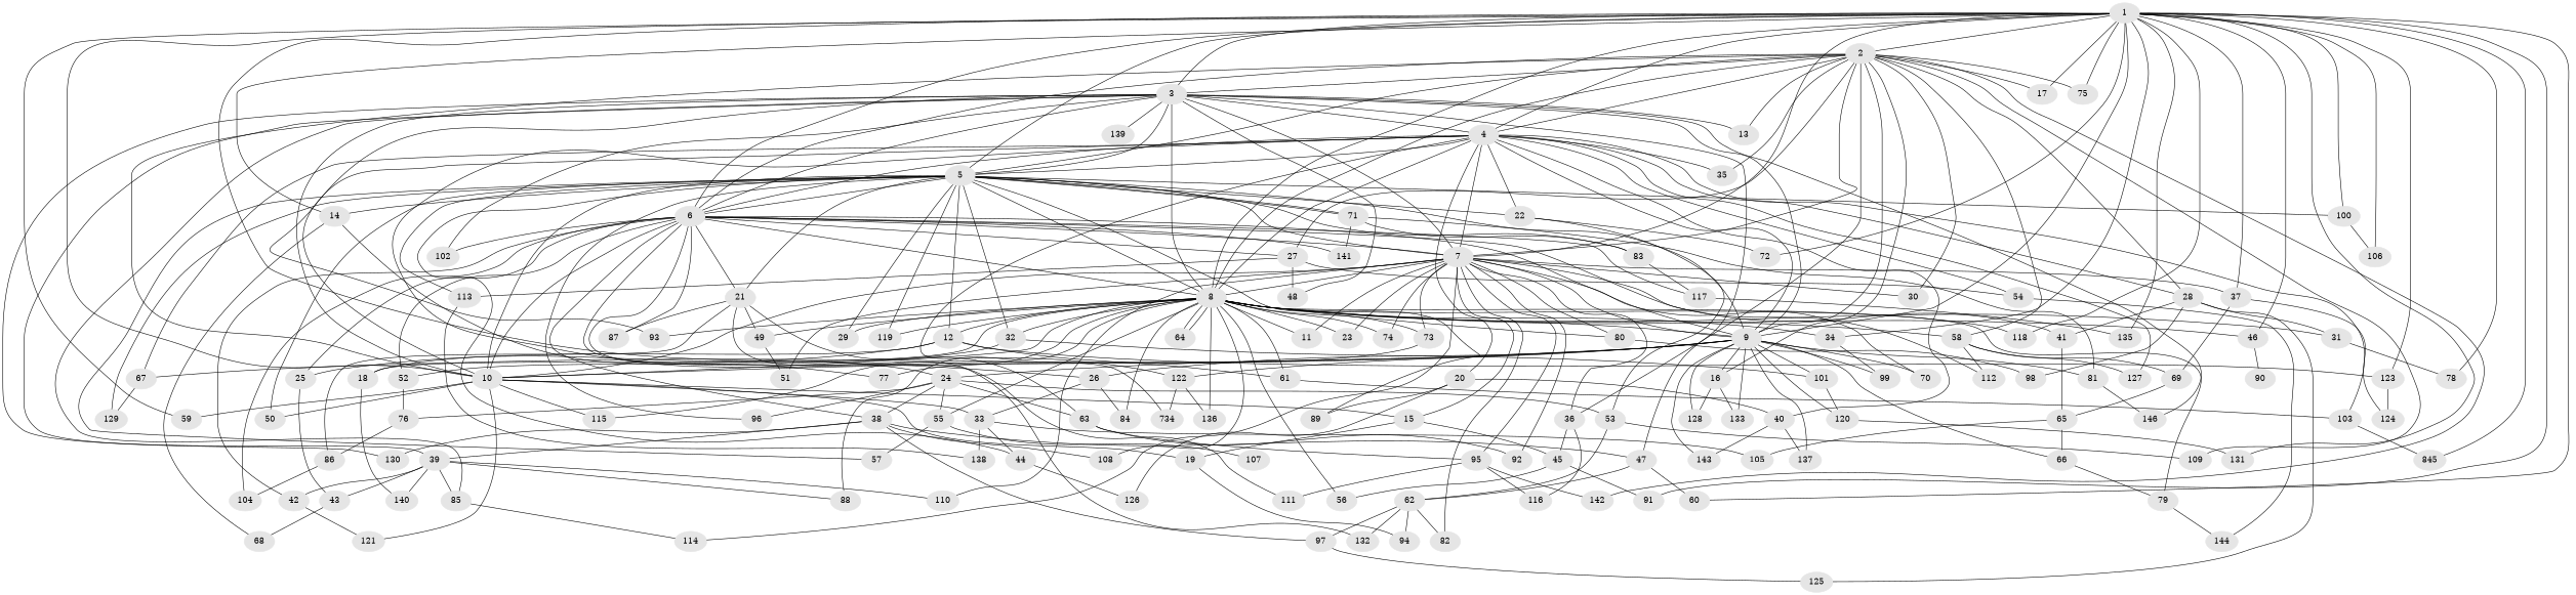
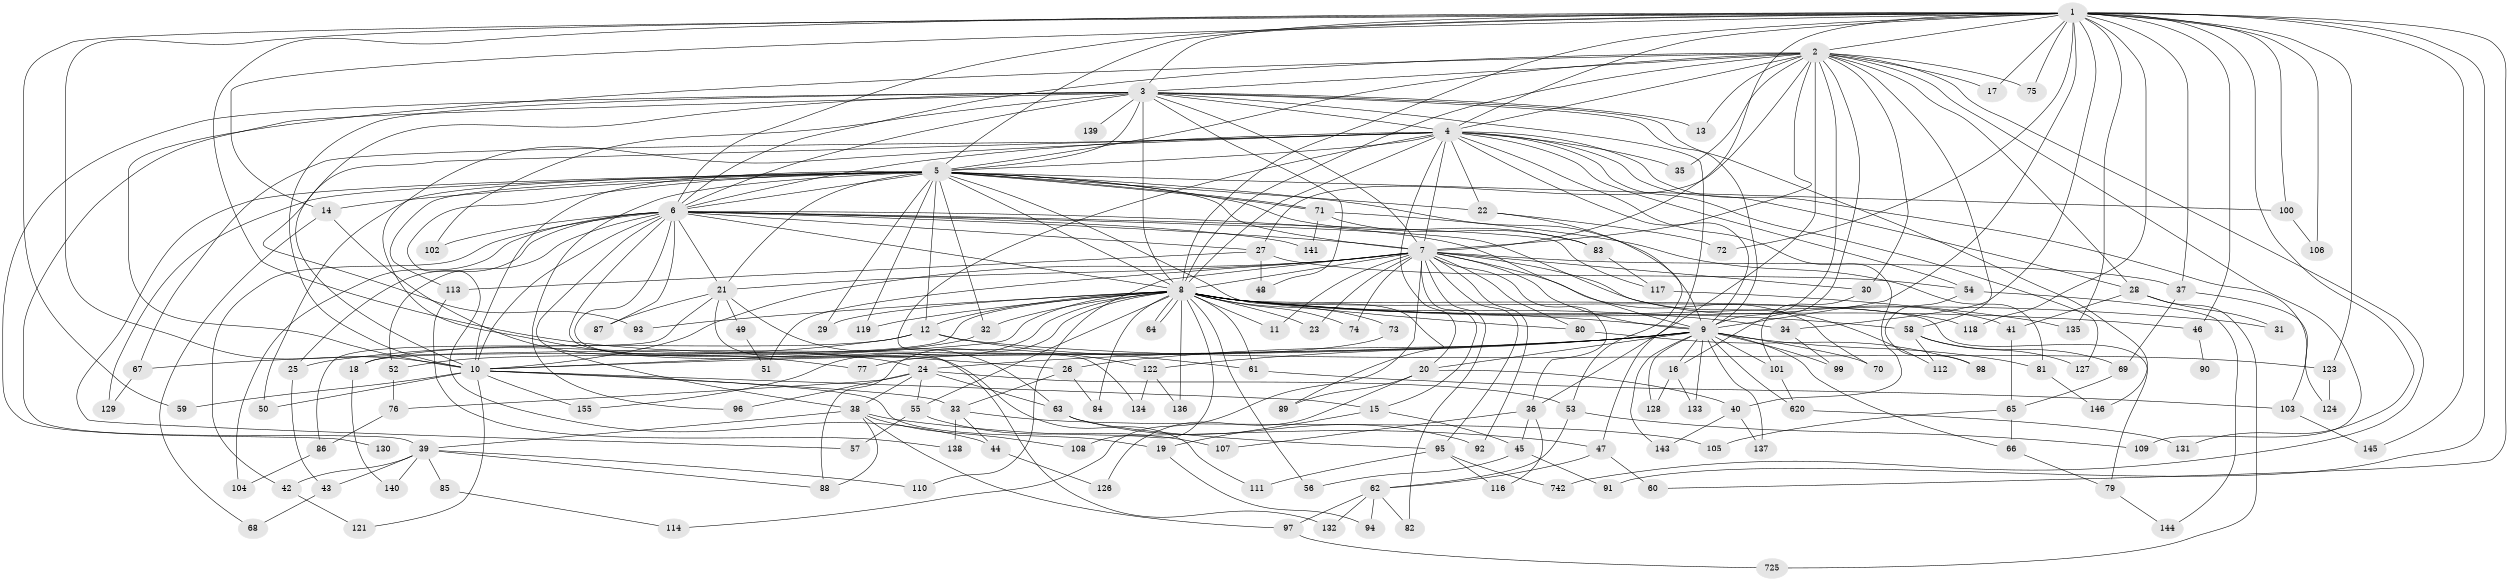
  graph {
    node [color=gray90 style=filled]
    1
    2
    3
    4
    5
    6
    7
    8
    9
    10
    14
    17
    26
    34
    37
    46
    59
    60
    72
    75
-   78
    91
    100
    106
    118
    123
    131
    135
-   145 [label=845]
+   145
    13
    16
    27
    28
    30
    35
    36
    58
    109
-   142
+   142 [label=742]
    39
    47
    48
    85
    93
    102
    130
    139
    146
    20
    22
    24
    40
    54
    67
    103
    122
    127
    12
    21
    29
    32
    44
    50
    57
    71
    83
    89
    96
    113
    119
    129
    25
    38
    42
    52
    87
    104
    111
    112
    117
-   134 [label=734]
+   134
    141
    11
    15
    23
    41
    51
    70
    73
    74
    80
    82
    92
    95
    110
    114
    18
    31
    49
    55
    56
    61
    64
    79
    84
    88
    108
-   115
+   115 [label=155]
    136
    66
    81
    99
    101
-   120
+   120 [label=620]
    128
    133
    137
    143
    19
    33
    121
    68
    77
    69
    124
    90
-   125
+   125 [label=725]
    45
    107
    116
    140
    43
    62
    126
    53
    63
    76
    98
    144
    86
    132
    138
    97
    65
    94
    105
    1 -- 2
    1 -- 3
    1 -- 4
    1 -- 5
    1 -- 6
    1 -- 7
    1 -- 8
    1 -- 9
    1 -- 10
    1 -- 14
    1 -- 17
    1 -- 26
    1 -- 34
    1 -- 37
    1 -- 46
    1 -- 59
    1 -- 60
    1 -- 72
    1 -- 75
-   1 -- 78
    1 -- 91
    1 -- 100
    1 -- 106
    1 -- 118
    1 -- 123
    1 -- 131
    1 -- 135
    1 -- 145
    2 -- 3
    2 -- 4
    2 -- 5
    2 -- 6
    2 -- 7
    2 -- 8
    2 -- 9
    2 -- 10
    2 -- 17
    2 -- 75
    2 -- 13
    2 -- 16
    2 -- 27
    2 -- 28
    2 -- 30
    2 -- 35
    2 -- 36
    2 -- 58
    2 -- 109
    2 -- 142
    3 -- 4
    3 -- 5
    3 -- 6
    3 -- 7
    3 -- 8
    3 -- 9
    3 -- 10
    3 -- 13
    3 -- 39
    3 -- 47
    3 -- 48
-   3 -- 85
    3 -- 93
    3 -- 102
    3 -- 130
    3 -- 139
    3 -- 146
    4 -- 5
    4 -- 6
    4 -- 7
    4 -- 8
    4 -- 9
    4 -- 10
    4 -- 28
    4 -- 35
    4 -- 20
    4 -- 22
    4 -- 24
    4 -- 40
    4 -- 54
    4 -- 67
    4 -- 103
    4 -- 122
    4 -- 127
    5 -- 6
    5 -- 7
    5 -- 8
    5 -- 9
    5 -- 10
    5 -- 14
    5 -- 100
    5 -- 22
    5 -- 12
    5 -- 21
    5 -- 29
    5 -- 32
    5 -- 44
    5 -- 50
    5 -- 57
    5 -- 71
    5 -- 71
    5 -- 83
    5 -- 89
    5 -- 96
    5 -- 113
    5 -- 119
    5 -- 129
    6 -- 7
    6 -- 8
    6 -- 9
    6 -- 10
    6 -- 27
    6 -- 102
    6 -- 21
    6 -- 25
    6 -- 38
    6 -- 42
    6 -- 52
    6 -- 87
    6 -- 104
    6 -- 111
    6 -- 112
    6 -- 117
    6 -- 134
    6 -- 141
    7 -- 8
    7 -- 9
    7 -- 10
    7 -- 37
    7 -- 30
    7 -- 36
    7 -- 11
    7 -- 15
    7 -- 23
    7 -- 41
    7 -- 51
    7 -- 70
-   7 -- 73
+   7 -- 21
    7 -- 74
    7 -- 80
    7 -- 82
    7 -- 92
    7 -- 95
    7 -- 110
    7 -- 114
    8 -- 9
    8 -- 10
    8 -- 34
    8 -- 46
    8 -- 118
    8 -- 58
    8 -- 93
    8 -- 12
    8 -- 29
    8 -- 32
    8 -- 119
    8 -- 11
    8 -- 23
    8 -- 73
    8 -- 74
    8 -- 80
    8 -- 18
    8 -- 31
-   8 -- 49
    8 -- 55
    8 -- 56
    8 -- 61
    8 -- 64
    8 -- 64
    8 -- 79
    8 -- 84
    8 -- 88
    8 -- 108
    8 -- 115
    8 -- 136
    9 -- 10
    9 -- 26
    9 -- 16
+   9 -- 20
    9 -- 24
    9 -- 67
    9 -- 122
    9 -- 70
    9 -- 66
    9 -- 81
    9 -- 99
    9 -- 101
    9 -- 120
    9 -- 128
    9 -- 133
    9 -- 137
    9 -- 143
    10 -- 59
    10 -- 50
    10 -- 15
    10 -- 115
    10 -- 19
    10 -- 33
    10 -- 121
    14 -- 68
    14 -- 77
    26 -- 84
    26 -- 33
    34 -- 99
    37 -- 69
    37 -- 124
    46 -- 90
    100 -- 106
    123 -- 124
    16 -- 128
    16 -- 133
    27 -- 48
    27 -- 54
    27 -- 113
    28 -- 41
    28 -- 31
    28 -- 125
    36 -- 45
+   36 -- 107
    36 -- 116
    58 -- 127
    58 -- 112
    58 -- 69
    39 -- 85
    39 -- 42
    39 -- 110
    39 -- 88
    39 -- 140
    39 -- 43
    47 -- 60
    47 -- 62
    85 -- 114
    20 -- 40
    20 -- 89
    20 -- 126
    22 -- 72
    22 -- 53
    24 -- 96
    24 -- 38
    24 -- 55
    24 -- 53
    24 -- 63
    24 -- 76
    40 -- 137
    40 -- 143
-   28 -- 98
+   54 -- 98
    54 -- 144
    67 -- 129
    103 -- 145
    122 -- 134
    122 -- 136
    12 -- 123
    12 -- 25
    12 -- 18
    12 -- 61
    21 -- 87
    21 -- 49
    21 -- 63
    21 -- 86
    21 -- 132
    32 -- 52
-   32 -- 101
+   30 -- 101
    44 -- 126
    71 -- 83
    71 -- 141
    71 -- 81
    83 -- 117
    113 -- 138
    25 -- 43
    38 -- 39
    38 -- 47
-   38 -- 130
+   38 -- 88
    38 -- 108
    38 -- 97
    42 -- 121
    52 -- 76
    117 -- 135
    15 -- 19
    15 -- 45
    41 -- 65
    73 -- 77
    80 -- 98
    95 -- 142
    95 -- 111
    95 -- 116
    18 -- 140
-   31 -- 78
    49 -- 51
    55 -- 57
    55 -- 107
    61 -- 103
    79 -- 144
    66 -- 79
    81 -- 146
    101 -- 120
    120 -- 131
    19 -- 94
    33 -- 44
    33 -- 138
    33 -- 105
    69 -- 65
    45 -- 91
    45 -- 56
    43 -- 68
    62 -- 82
    62 -- 132
    62 -- 97
    62 -- 94
    53 -- 109
    53 -- 62
    63 -- 92
    63 -- 95
    76 -- 86
    86 -- 104
    97 -- 125
    65 -- 66
    65 -- 105
  }
